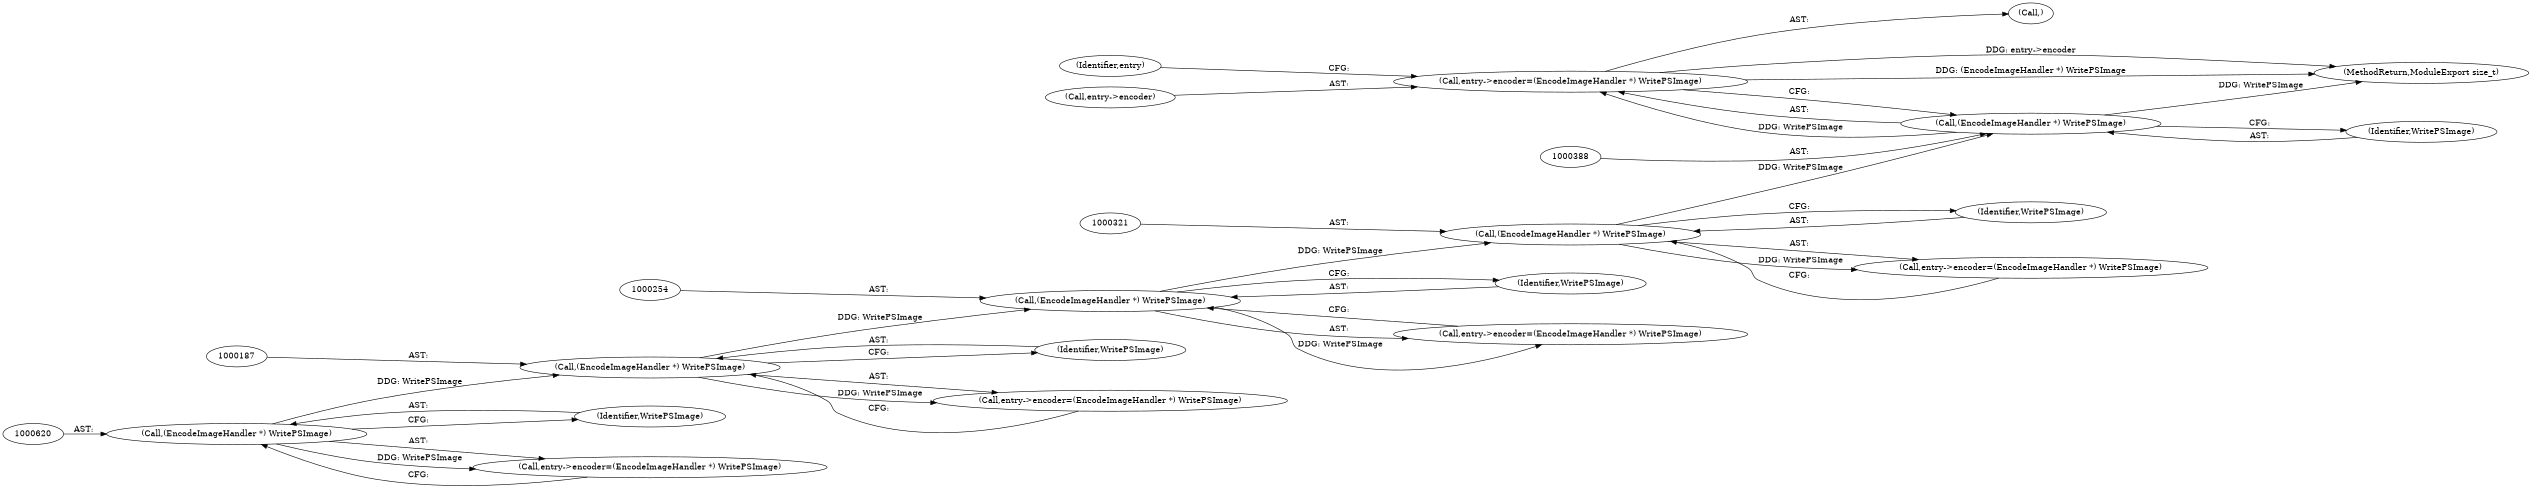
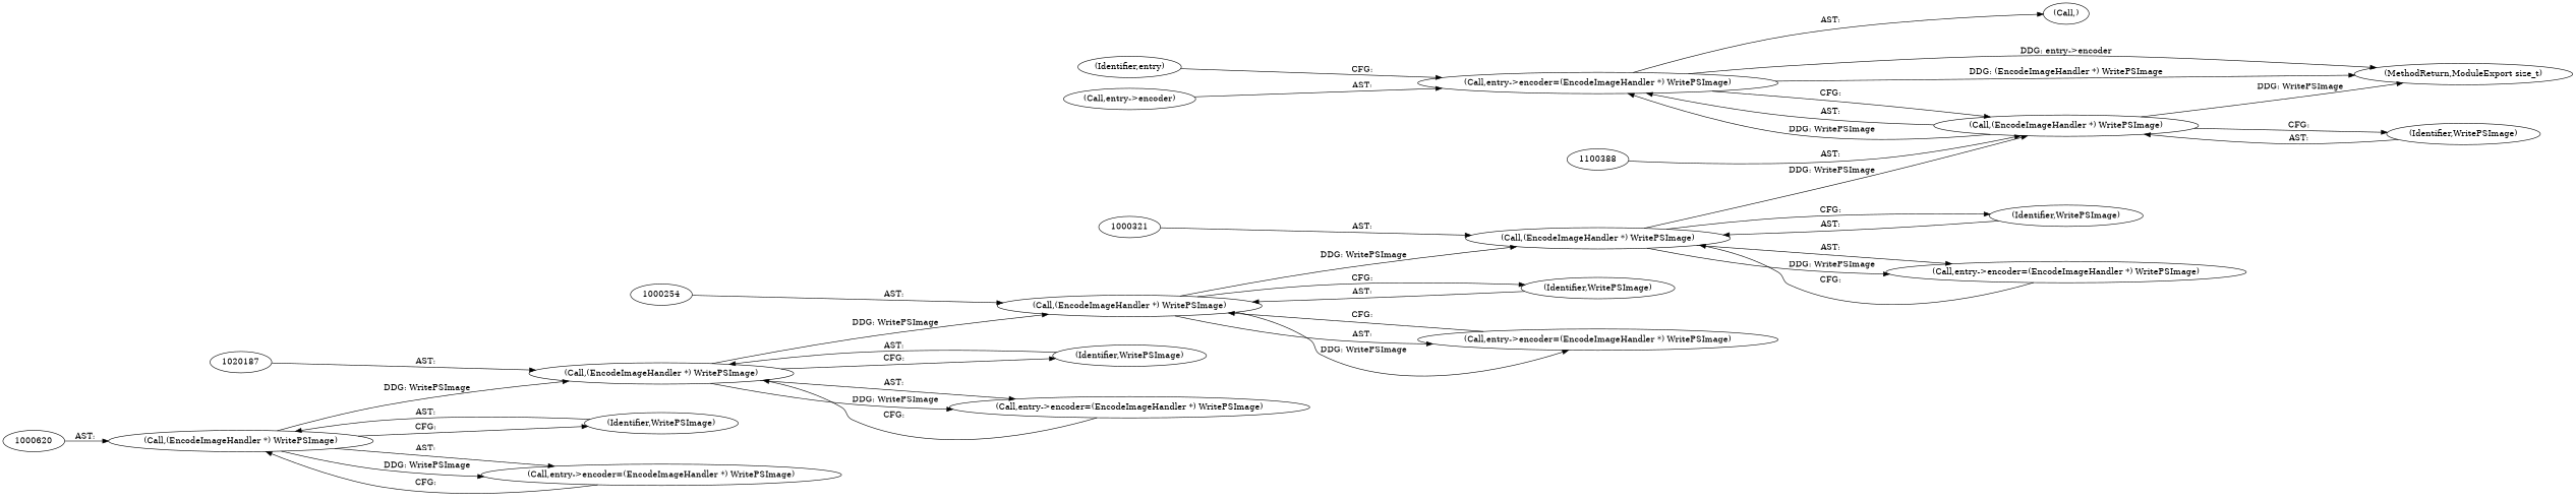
  digraph {
    rankdir=LR
    n1 [label="(Call,entry->encoder=(EncodeImageHandler *) WritePSImage)"]
    n2 [label="(Call,(EncodeImageHandler *) WritePSImage)"]
    n3 [label="(Call,)"]
    n4 [label="(MethodReturn,ModuleExport size_t)"]
    n5 [label="(Identifier,WritePSImage)"]
    n6 [label="(Call,(EncodeImageHandler *) WritePSImage)"]
    n7 [label="(Identifier,WritePSImage)"]
    n8 [label="(Call,entry->encoder=(EncodeImageHandler *) WritePSImage)"]
    n9 [label="(Call,(EncodeImageHandler *) WritePSImage)"]
    n10 [label="(Call,entry->encoder=(EncodeImageHandler *) WritePSImage)"]
    n11 [label="(Identifier,WritePSImage)"]
    n12 [label="(Call,(EncodeImageHandler *) WritePSImage)"]
    n13 [label="(Call,entry->encoder=(EncodeImageHandler *) WritePSImage)"]
    n14 [label="(Identifier,WritePSImage)"]
    n15 [label="(Call,(EncodeImageHandler *) WritePSImage)"]
    n16 [label="(Call,entry->encoder=(EncodeImageHandler *) WritePSImage)"]
    n17 [label="(Identifier,WritePSImage)"]
    n18 [label="(Identifier,entry)"]
    n19 [label="(Call,entry->encoder)"]
-   1000388
+   1000388 [label=1100388]
    1000321
    1000254
-   1000187
+   1000187 [label=1020187]
    n24 [label=1000620]
    n1 -> n2 [label="CFG: "]
    n1 -> n3 [label="AST: "]
    n1 -> n4 [label="DDG: entry->encoder"]
    n1 -> n4 [label="DDG: (EncodeImageHandler *) WritePSImage"]
    n2 -> n1 [label="AST: "]
    n2 -> n1 [label="DDG: WritePSImage"]
    n2 -> n4 [label="DDG: WritePSImage"]
    n2 -> n5 [label="CFG: "]
    n5 -> n2 [label="AST: "]
    n6 -> n2 [label="DDG: WritePSImage"]
    n6 -> n7 [label="CFG: "]
    n6 -> n8 [label="AST: "]
    n6 -> n8 [label="DDG: WritePSImage"]
    n7 -> n6 [label="AST: "]
    n8 -> n6 [label="CFG: "]
    n9 -> n6 [label="DDG: WritePSImage"]
    n9 -> n10 [label="AST: "]
    n9 -> n10 [label="DDG: WritePSImage"]
    n9 -> n11 [label="CFG: "]
    n10 -> n9 [label="CFG: "]
    n11 -> n9 [label="AST: "]
    n12 -> n9 [label="DDG: WritePSImage"]
    n12 -> n13 [label="AST: "]
    n12 -> n13 [label="DDG: WritePSImage"]
    n12 -> n14 [label="CFG: "]
    n13 -> n12 [label="CFG: "]
    n14 -> n12 [label="AST: "]
    n15 -> n12 [label="DDG: WritePSImage"]
    n15 -> n16 [label="AST: "]
    n15 -> n16 [label="DDG: WritePSImage"]
    n15 -> n17 [label="CFG: "]
    n16 -> n15 [label="CFG: "]
    n17 -> n15 [label="AST: "]
    n18 -> n1 [label="CFG: "]
    n19 -> n1 [label="AST: "]
    1000388 -> n2 [label="AST: "]
    1000321 -> n6 [label="AST: "]
    1000254 -> n9 [label="AST: "]
    1000187 -> n12 [label="AST: "]
    n24 -> n15 [label="AST: "]
  }
